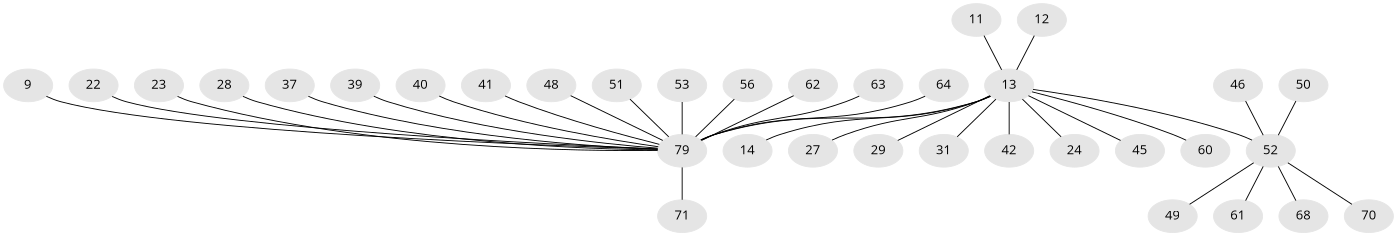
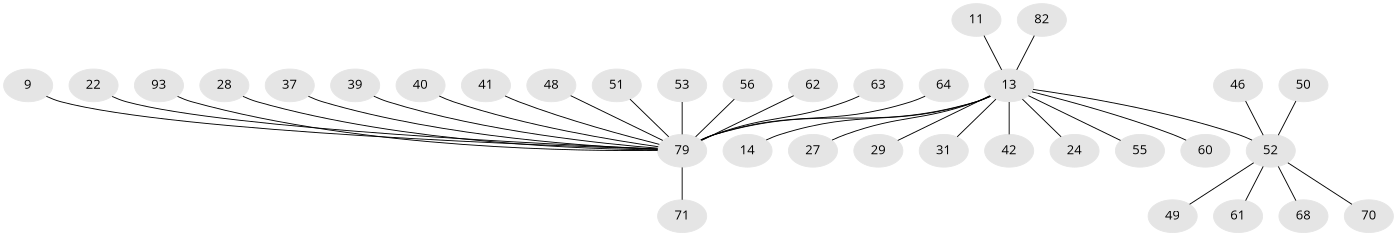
  graph {
    fontname="Open Sans"
    node [color=gray90 fontname="Open Sans" style=filled]
    edge [fontname="Open Sans"]
    n1 [label=79 super="+67+65+21+54"]
    71
    9
    13 [super="+3"]
    14
    27
    29
    31
    42
    n10 [label=24]
    52 [super="+16+15+6"]
-   55 [super="+47" label=45]
+   55 [super="+47"]
    60
    11
-   12
+   12 [label=82]
    n16 [label=49 super="+33"]
    61
    68 [super="+58"]
    70
    22
-   23
+   23 [label=93]
    28
    37
    39
    40
    41
    46
    48
    50
    51
    53
    56
    62
    63 [super="+57"]
    64
    n1 -- 71
    9 -- n1
    13 -- n1 [weight=9]
    13 -- 14
    13 -- 27
    13 -- 29
    13 -- 31
    13 -- 42
    13 -- n10
    13 -- 52 [weight=3]
    13 -- 55
    13 -- 60
    52 -- n16
    52 -- 61
    52 -- 68
    52 -- 70
    11 -- 13
    12 -- 13
    22 -- n1
    23 -- n1
    28 -- n1
    37 -- n1
    39 -- n1
    40 -- n1
    41 -- n1
    46 -- 52
    48 -- n1
    50 -- 52
    51 -- n1
    53 -- n1
    56 -- n1
    62 -- n1
    63 -- n1
    64 -- n1
  }
